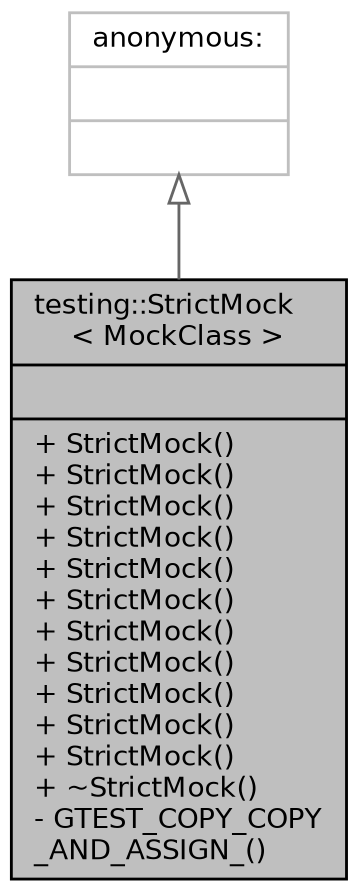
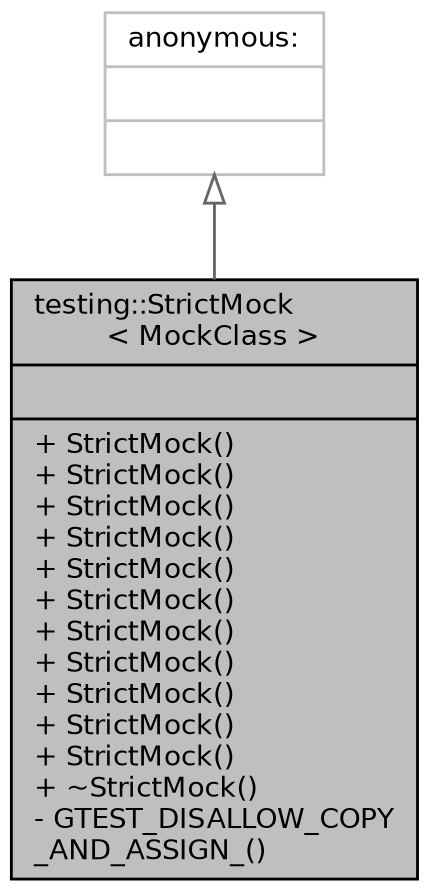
  digraph {
    fontname="DejaVu Sans"
    node [fontname="DejaVu Sans" fontsize=10 shape=record style=filled]
-   n1 [color=black fillcolor=grey75 fontcolor=black height=0.2 label="{testing::StrictMock\l\< MockClass \>\n||+ StrictMock()\l+ StrictMock()\l+ StrictMock()\l+ StrictMock()\l+ StrictMock()\l+ StrictMock()\l+ StrictMock()\l+ StrictMock()\l+ StrictMock()\l+ StrictMock()\l+ StrictMock()\l+ ~StrictMock()\l- GTEST_COPY_COPY\l_AND_ASSIGN_()\l}" width=0.4]
+   n1 [color=black fillcolor=grey75 fontcolor=black height=0.2 label="{testing::StrictMock\l\< MockClass \>\n||+ StrictMock()\l+ StrictMock()\l+ StrictMock()\l+ StrictMock()\l+ StrictMock()\l+ StrictMock()\l+ StrictMock()\l+ StrictMock()\l+ StrictMock()\l+ StrictMock()\l+ StrictMock()\l+ ~StrictMock()\l- GTEST_DISALLOW_COPY\l_AND_ASSIGN_()\l}" width=0.4]
    n2 [color=grey75 fillcolor=white height=0.2 label="{anonymous:\n||}" width=0.4]
    n2 -> n1 [arrowtail=onormal color=gray40 dir=back fontname="DejaVu Sans" fontsize=10 labelfontname=Helvetica labelfontsize=10 style=solid]
  }
